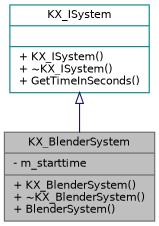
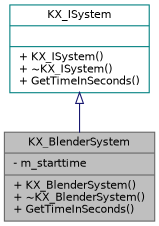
  digraph {
    node [fontname=Helvetica fontsize=10 shape=record style=filled]
-   n1 [color=gray40 fillcolor=grey75 fontcolor=black height=0.2 label="{KX_BlenderSystem\n|- m_starttime\l|+ KX_BlenderSystem()\l+ ~KX_BlenderSystem()\l+ BlenderSystem()\l}" width=0.4]
+   n1 [color=gray40 fillcolor=grey75 fontcolor=black height=0.2 label="{KX_BlenderSystem\n|- m_starttime\l|+ KX_BlenderSystem()\l+ ~KX_BlenderSystem()\l+ GetTimeInSeconds()\l}" width=0.4]
    n2 [color=teal fillcolor=white height=0.2 label="{KX_ISystem\n||+ KX_ISystem()\l+ ~KX_ISystem()\l+ GetTimeInSeconds()\l}" width=0.4]
    n2 -> n1 [arrowtail=empty color=midnightblue dir=back fontname=Helvetica fontsize=10 labelfontname=Helvetica labelfontsize=10 style=solid]
  }
